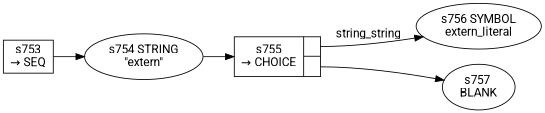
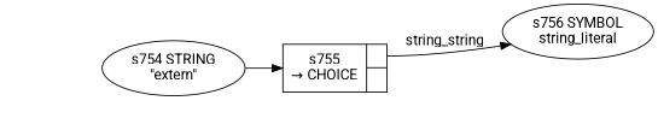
  digraph {
    fontname=Roboto
    rankdir=LR
    node [fontname=Roboto]
    edge [fontname=Roboto]
-   n1 [fixedsize=false label="s753\n&rarr; SEQ" peripheries=1 shape=record]
    n2 [label="s754 STRING\n\"extern\""]
    n3 [fixedsize=false label="{s755\n&rarr; CHOICE|{<p0>|<p1>}}" peripheries=1 shape=record]
-   n4 [label="s756 SYMBOL\nextern_literal"]
-   n5 [label="s757 \nBLANK"]
-   n1 -> n2
+   n4 [label="s756 SYMBOL\nstring_literal"]
    n2 -> n3
    n3 -> n4 [label=string_string tailport=p0]
-   n3 -> n5 [tailport=p1]
  }
